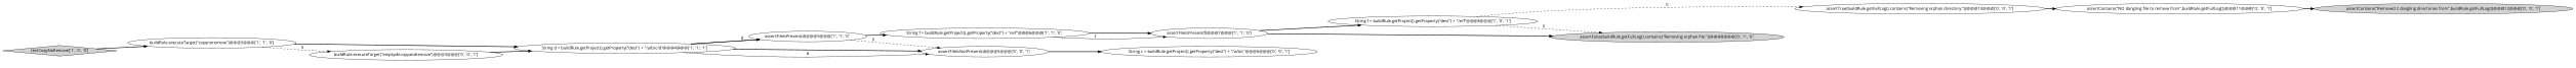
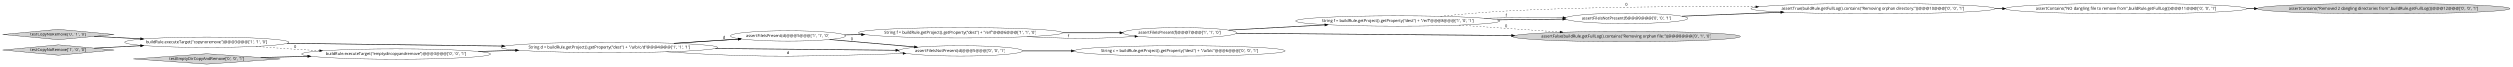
  digraph {
    fontname="Open Sans"
    rankdir=LR
    node [fillcolor=white fontname="Open Sans" shape=ellipse style=filled]
    edge [fontname="Open Sans" style=bold]
    n1 [label="assertFileIsPresent(d)@@@5@@@['1', '1', '0']"]
    n2 [label="assertFileIsNotPresent(d)@@@5@@@['0', '0', '1']"]
    n3 [label="String f = buildRule.getProject().getProperty(\"dest\") + \"/e/f\"@@@6@@@['1', '1', '0']"]
    n4 [label="String c = buildRule.getProject().getProperty(\"dest\") + \"/a/b/c\"@@@6@@@['0', '0', '1']"]
    n5 [label="assertFileIsPresent(f)@@@7@@@['1', '1', '0']"]
    n6 [label="assertContains(\"NO dangling file to remove from\",buildRule.getFullLog())@@@11@@@['0', '0', '1']"]
    n7 [fillcolor=lightgray label="assertContains(\"Removed 2 dangling directories from\",buildRule.getFullLog())@@@12@@@['0', '0', '1']"]
    n8 [label="String f = buildRule.getProject().getProperty(\"dest\") + \"/e/f\"@@@8@@@['1', '0', '1']"]
+   n9 [label="assertFileIsNotPresent(f)@@@9@@@['0', '0', '1']"]
    n10 [label="assertTrue(buildRule.getFullLog().contains(\"Removing orphan directory:\"))@@@10@@@['0', '0', '1']"]
    n11 [fillcolor=lightgray label="assertFalse(buildRule.getFullLog().contains(\"Removing orphan file:\"))@@@8@@@['0', '1', '0']"]
    n12 [label="buildRule.executeTarget(\"emptydircopyandremove\")@@@3@@@['0', '0', '1']"]
    n13 [label="String d = buildRule.getProject().getProperty(\"dest\") + \"/a/b/c/d\"@@@4@@@['1', '1', '1']"]
+   n14 [fillcolor=lightgray label="testCopyNoRemove['0', '1', '0']" shape=diamond]
    n15 [label="buildRule.executeTarget(\"copynoremove\")@@@3@@@['1', '1', '0']"]
    n16 [fillcolor=lightgray label="testCopyNoRemove['1', '0', '0']" shape=diamond]
-   n1 -> n2 [label=0 style=dashed]
+   n17 [fillcolor=lightgray label="testEmptyDirCopyAndRemove['0', '0', '1']" shape=diamond]
+   n1 -> n2 [label=0]
    n1 -> n3
    n2 -> n4
    n3 -> n5
    n3 -> n5 [label=f style=solid]
    n5 -> n8
    n5 -> n11
    n6 -> n7
+   n8 -> n9 [label=f style=solid]
+   n8 -> n9
    n8 -> n10 [label=0 style=dashed]
    n8 -> n11 [label=0 style=dashed]
+   n9 -> n10
    n10 -> n6
    n12 -> n13
    n13 -> n1 [label=d style=solid]
    n13 -> n1
    n13 -> n2
    n13 -> n2 [label=d style=solid]
+   n14 -> n15
    n15 -> n12 [label=0 style=dashed]
    n15 -> n13
    n16 -> n15
+   n17 -> n12
  }
